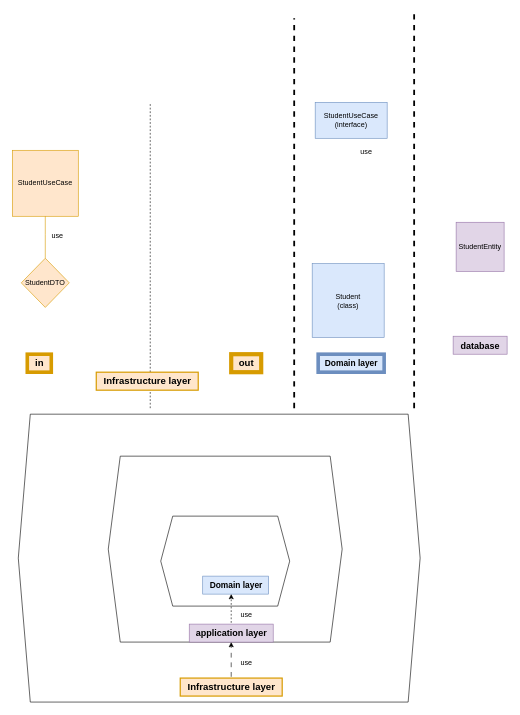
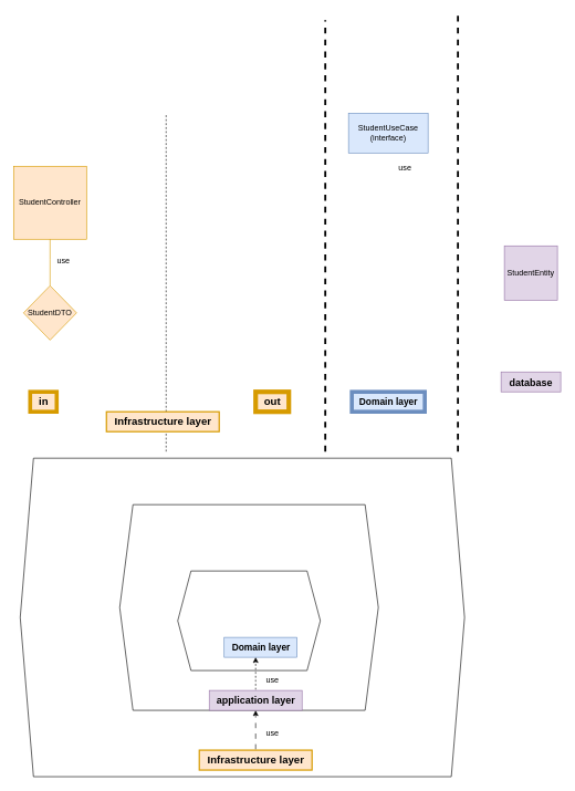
  <mxCell id="0" />
  <mxCell id="1" parent="0" />
  <mxCell id="2" value="" style="endArrow=none;dashed=1;html=1;rounded=0;strokeWidth=1;" parent="1" edge="1"><mxGeometry width="50" height="50" relative="1" as="geometry"><mxPoint x="250" y="680" as="sourcePoint" /><mxPoint x="250" y="170" as="targetPoint" /></mxGeometry></mxCell>
  <mxCell id="3" value="" style="shape=hexagon;perimeter=hexagonPerimeter2;whiteSpace=wrap;html=1;fixedSize=1;" parent="1" vertex="1"><mxGeometry x="30" y="690" width="670" height="480" as="geometry" /></mxCell>
  <mxCell id="4" value="" style="shape=hexagon;perimeter=hexagonPerimeter2;whiteSpace=wrap;html=1;fixedSize=1;" parent="1" vertex="1"><mxGeometry x="180" y="760" width="390" height="310" as="geometry" /></mxCell>
  <mxCell id="5" value="" style="edgeStyle=orthogonalEdgeStyle;rounded=0;orthogonalLoop=1;jettySize=auto;html=1;fillColor=#ffe6cc;strokeColor=#d79b00;" parent="1" source="6" edge="1"><mxGeometry relative="1" as="geometry"><mxPoint x="75" y="350" as="targetPoint" /></mxGeometry></mxCell>
  <mxCell id="6" value="StudentDTO&lt;br&gt;" style="rhombus;whiteSpace=wrap;html=1;aspect=fixed;fillColor=#ffe6cc;strokeColor=#d79b00;" parent="1" vertex="1"><mxGeometry x="35" y="430" width="80" height="82" as="geometry" /></mxCell>
- <mxCell id="7" value="Student&lt;br&gt;(class)" style="whiteSpace=wrap;html=1;aspect=fixed;fillColor=#dae8fc;strokeColor=#6c8ebf;" parent="1" vertex="1"><mxGeometry x="520" y="439" width="120" height="123" as="geometry" /></mxCell>
  <mxCell id="8" value="StudentEntity" style="whiteSpace=wrap;html=1;aspect=fixed;fillColor=#e1d5e7;strokeColor=#9673a6;" parent="1" vertex="1"><mxGeometry x="760" y="370" width="80" height="82" as="geometry" /></mxCell>
  <mxCell id="9" value="" style="endArrow=none;dashed=1;html=1;rounded=0;strokeWidth=3;" parent="1" edge="1"><mxGeometry width="50" height="50" relative="1" as="geometry"><mxPoint x="490" y="680" as="sourcePoint" /><mxPoint x="490" y="30" as="targetPoint" /></mxGeometry></mxCell>
  <mxCell id="10" value="" style="endArrow=none;dashed=1;html=1;rounded=0;strokeWidth=3;" parent="1" edge="1"><mxGeometry width="50" height="50" relative="1" as="geometry"><mxPoint x="690" y="680" as="sourcePoint" /><mxPoint x="690" y="20" as="targetPoint" /></mxGeometry></mxCell>
  <mxCell id="11" value="&lt;font size=&quot;1&quot; style=&quot;&quot;&gt;&lt;b style=&quot;font-size: 15px;&quot;&gt;database&lt;/b&gt;&lt;/font&gt;" style="text;html=1;align=center;verticalAlign=middle;resizable=0;points=[];autosize=1;strokeColor=#9673a6;fillColor=#e1d5e7;" parent="1" vertex="1"><mxGeometry x="755" y="560" width="90" height="30" as="geometry" /></mxCell>
- <mxCell id="12" value="StudentUseCase" style="whiteSpace=wrap;html=1;aspect=fixed;fillColor=#ffe6cc;strokeColor=#d79b00;" parent="1" vertex="1"><mxGeometry x="20" y="250" width="110" height="110" as="geometry" /></mxCell>
+ <mxCell id="12" value="StudentController" style="whiteSpace=wrap;html=1;aspect=fixed;fillColor=#ffe6cc;strokeColor=#d79b00;" parent="1" vertex="1"><mxGeometry x="20" y="250" width="110" height="110" as="geometry" /></mxCell>
  <mxCell id="13" value="use" style="text;html=1;align=center;verticalAlign=middle;resizable=0;points=[];autosize=1;" parent="1" vertex="1"><mxGeometry x="75" y="378" width="40" height="30" as="geometry" /></mxCell>
  <mxCell id="14" value="&lt;b&gt;&lt;font style=&quot;font-size: 14px;&quot;&gt;Domain layer&lt;/font&gt;&lt;/b&gt;" style="text;html=1;align=center;verticalAlign=middle;resizable=0;points=[];autosize=1;strokeColor=#6c8ebf;fillColor=#dae8fc;strokeWidth=6;" parent="1" vertex="1"><mxGeometry x="530" y="590" width="110" height="30" as="geometry" /></mxCell>
  <mxCell id="15" value="" style="shape=hexagon;perimeter=hexagonPerimeter2;whiteSpace=wrap;html=1;fixedSize=1;" parent="1" vertex="1"><mxGeometry x="267.5" y="860" width="215" height="150" as="geometry" /></mxCell>
  <mxCell id="16" style="edgeStyle=orthogonalEdgeStyle;rounded=0;orthogonalLoop=1;jettySize=auto;html=1;flowAnimation=1;" parent="1" source="17" target="20" edge="1"><mxGeometry relative="1" as="geometry" /></mxCell>
  <mxCell id="17" value="&lt;font style=&quot;font-size: 16px;&quot;&gt;&lt;b&gt;Infrastructure layer&lt;br&gt;&lt;/b&gt;&lt;/font&gt;" style="text;html=1;align=center;verticalAlign=middle;resizable=0;points=[];autosize=1;strokeColor=#d79b00;fillColor=#ffe6cc;strokeWidth=2;" parent="1" vertex="1"><mxGeometry x="300" y="1130" width="170" height="30" as="geometry" /></mxCell>
  <mxCell id="18" value="&lt;b&gt;&lt;font style=&quot;font-size: 14px;&quot;&gt;Domain layer&lt;/font&gt;&lt;/b&gt;" style="text;html=1;align=center;verticalAlign=middle;resizable=0;points=[];autosize=1;strokeColor=#6c8ebf;fillColor=#dae8fc;" parent="1" vertex="1"><mxGeometry x="337.5" y="960" width="110" height="30" as="geometry" /></mxCell>
  <mxCell id="19" style="edgeStyle=orthogonalEdgeStyle;rounded=0;orthogonalLoop=1;jettySize=auto;html=1;dashed=1;flowAnimation=1;" parent="1" source="20" edge="1"><mxGeometry relative="1" as="geometry"><mxPoint x="385" y="990" as="targetPoint" /></mxGeometry></mxCell>
  <mxCell id="20" value="&lt;font size=&quot;1&quot; style=&quot;&quot;&gt;&lt;b style=&quot;font-size: 15px;&quot;&gt;application layer&lt;/b&gt;&lt;/font&gt;" style="text;html=1;align=center;verticalAlign=middle;resizable=0;points=[];autosize=1;strokeColor=#9673a6;fillColor=#e1d5e7;" parent="1" vertex="1"><mxGeometry x="315" y="1040" width="140" height="30" as="geometry" /></mxCell>
  <mxCell id="21" value="use" style="text;html=1;align=center;verticalAlign=middle;resizable=0;points=[];autosize=1;" parent="1" vertex="1"><mxGeometry x="390" y="1010" width="40" height="30" as="geometry" /></mxCell>
  <mxCell id="22" value="use" style="text;html=1;align=center;verticalAlign=middle;resizable=0;points=[];autosize=1;" parent="1" vertex="1"><mxGeometry x="390" y="1090" width="40" height="30" as="geometry" /></mxCell>
  <mxCell id="23" value="&lt;font style=&quot;font-size: 16px;&quot;&gt;&lt;b&gt;in&lt;br&gt;&lt;/b&gt;&lt;/font&gt;" style="text;html=1;align=center;verticalAlign=middle;resizable=0;points=[];autosize=1;strokeColor=#d79b00;fillColor=#ffe6cc;strokeWidth=6;" parent="1" vertex="1"><mxGeometry x="45" y="590" width="40" height="30" as="geometry" /></mxCell>
  <mxCell id="24" value="&lt;font style=&quot;font-size: 16px;&quot;&gt;&lt;b&gt;out&lt;br&gt;&lt;/b&gt;&lt;/font&gt;" style="text;html=1;align=center;verticalAlign=middle;resizable=0;points=[];autosize=1;strokeColor=#d79b00;fillColor=#ffe6cc;strokeWidth=7;" parent="1" vertex="1"><mxGeometry x="385" y="590" width="50" height="30" as="geometry" /></mxCell>
  <mxCell id="25" value="&lt;font style=&quot;font-size: 16px;&quot;&gt;&lt;b&gt;Infrastructure layer&lt;br&gt;&lt;/b&gt;&lt;/font&gt;" style="text;html=1;align=center;verticalAlign=middle;resizable=0;points=[];autosize=1;strokeColor=#d79b00;fillColor=#ffe6cc;strokeWidth=2;" parent="1" vertex="1"><mxGeometry x="160" y="620" width="170" height="30" as="geometry" /></mxCell>
  <mxCell id="26" value="StudentUseCase&lt;br&gt;(interface)" style="rounded=0;whiteSpace=wrap;html=1;fillColor=#dae8fc;strokeColor=#6c8ebf;" vertex="1" parent="1"><mxGeometry x="525" y="170" width="120" height="60" as="geometry" /></mxCell>
  <mxCell id="27" value="use" style="text;html=1;align=center;verticalAlign=middle;resizable=0;points=[];autosize=1;strokeColor=none;fillColor=none;" vertex="1" parent="1"><mxGeometry x="590" y="238" width="40" height="30" as="geometry" /></mxCell>
